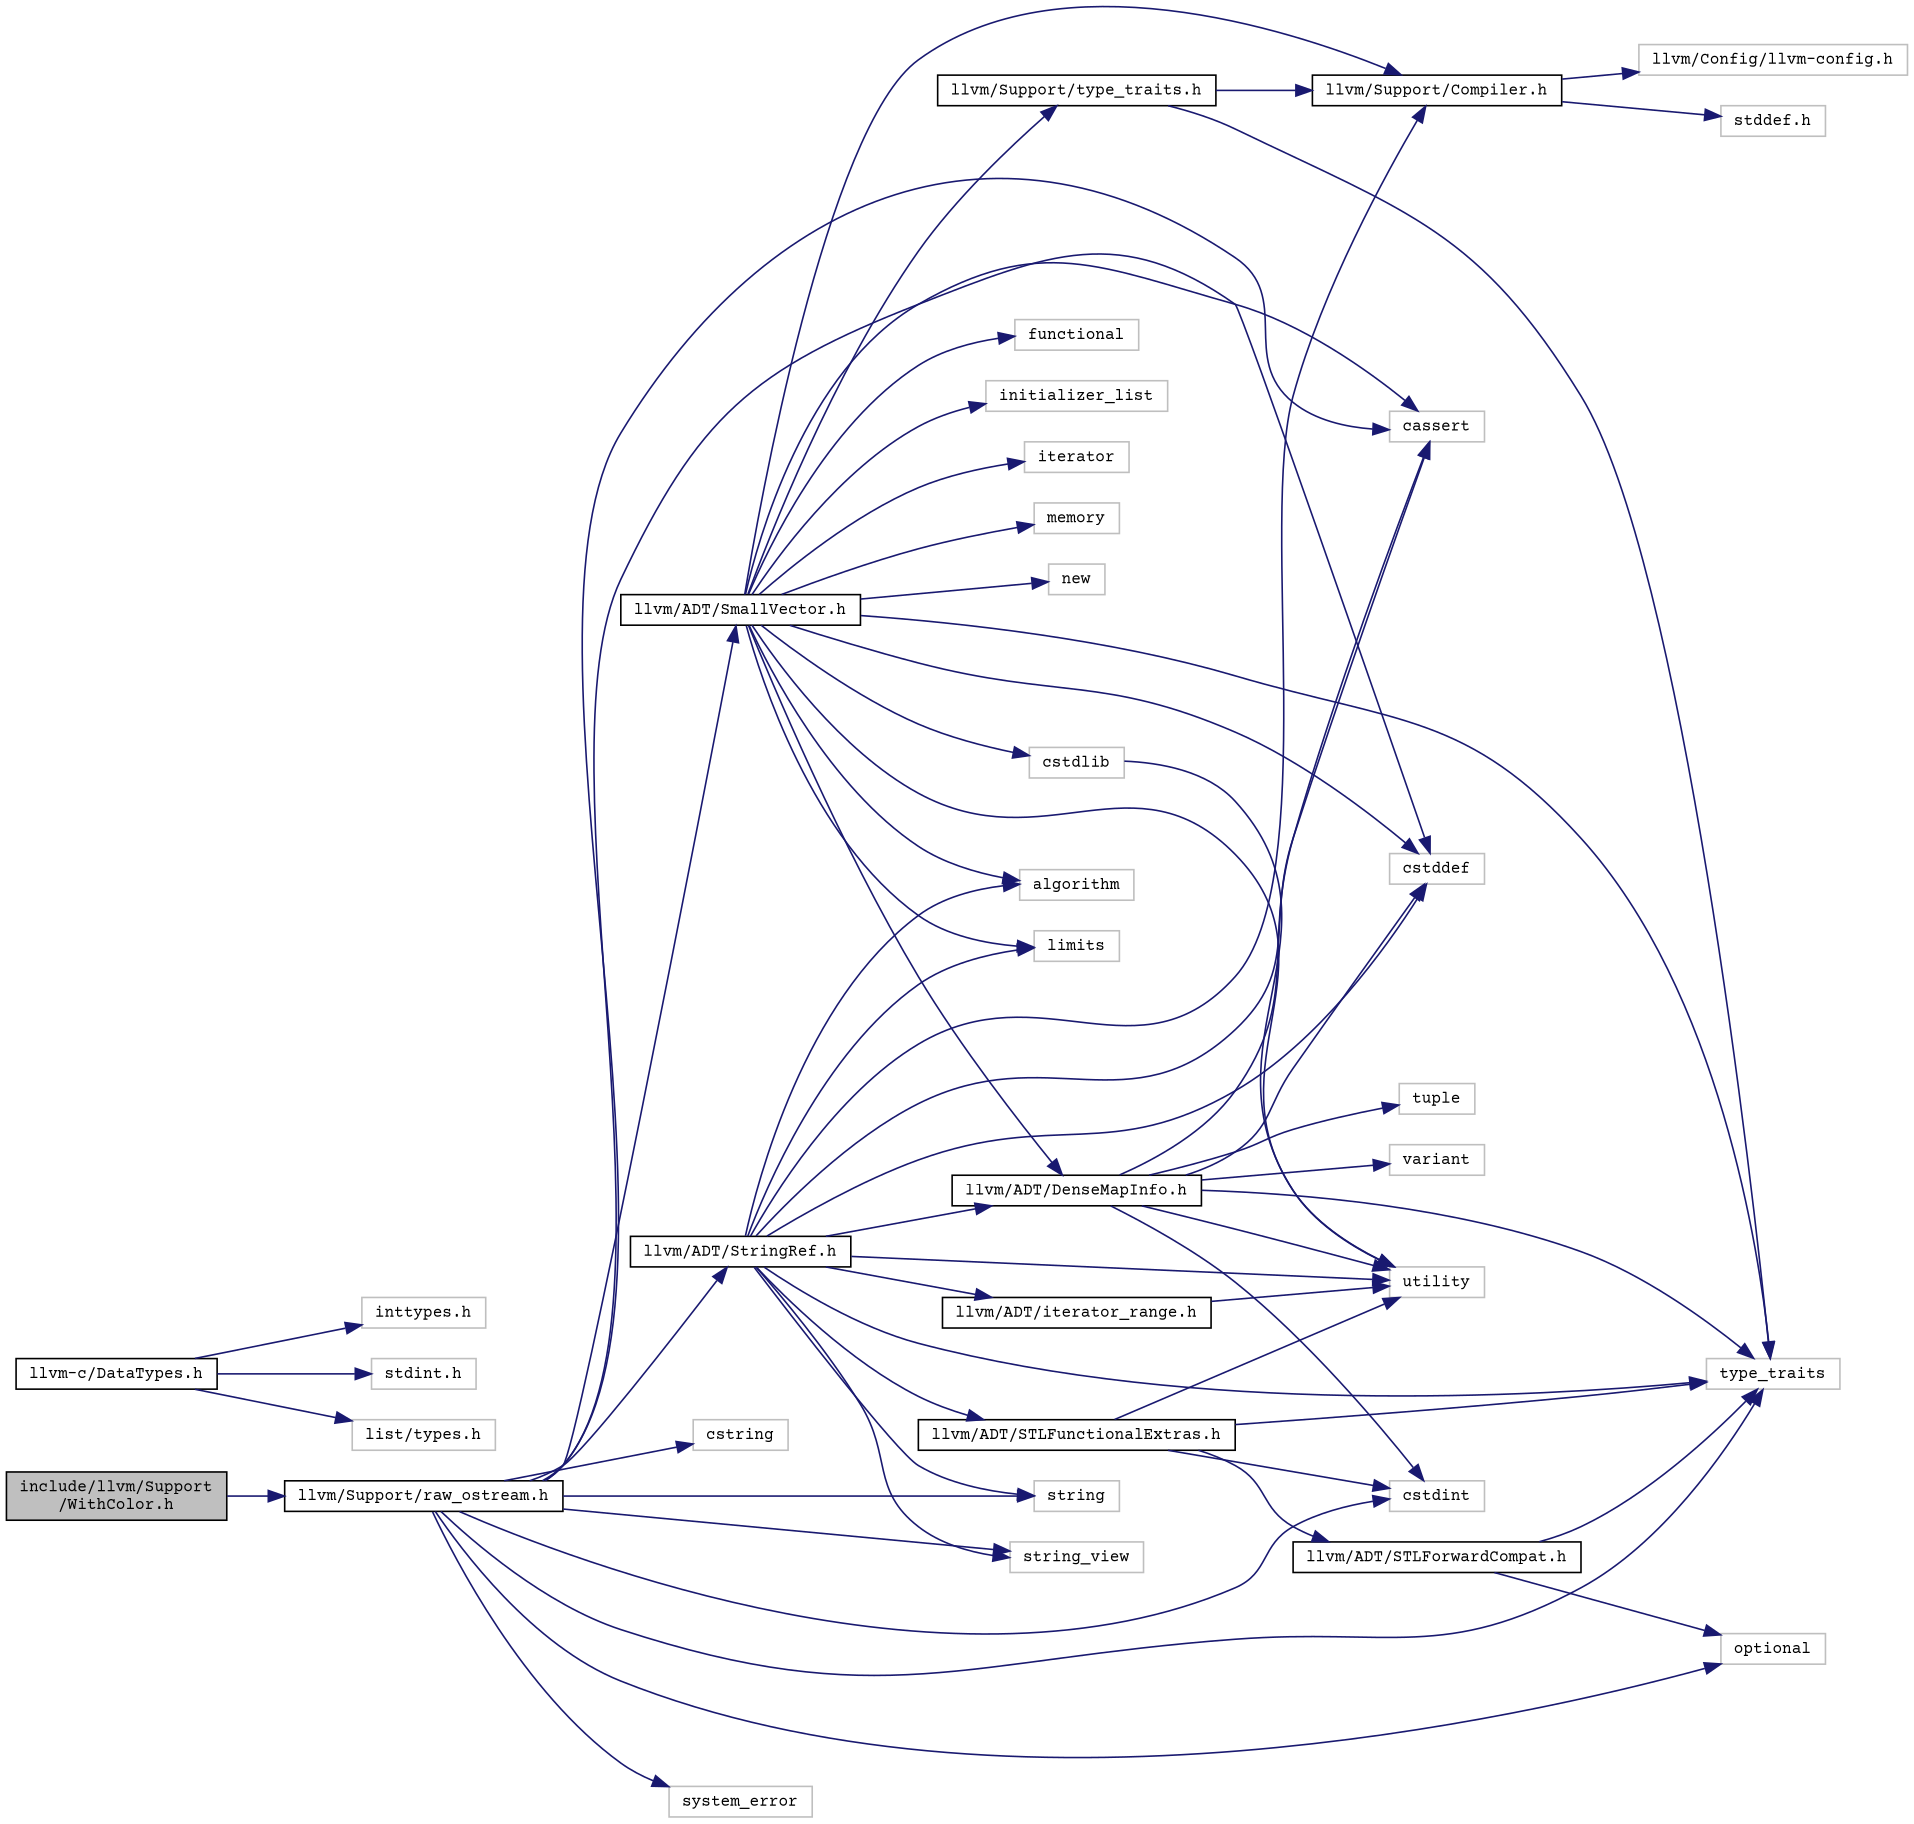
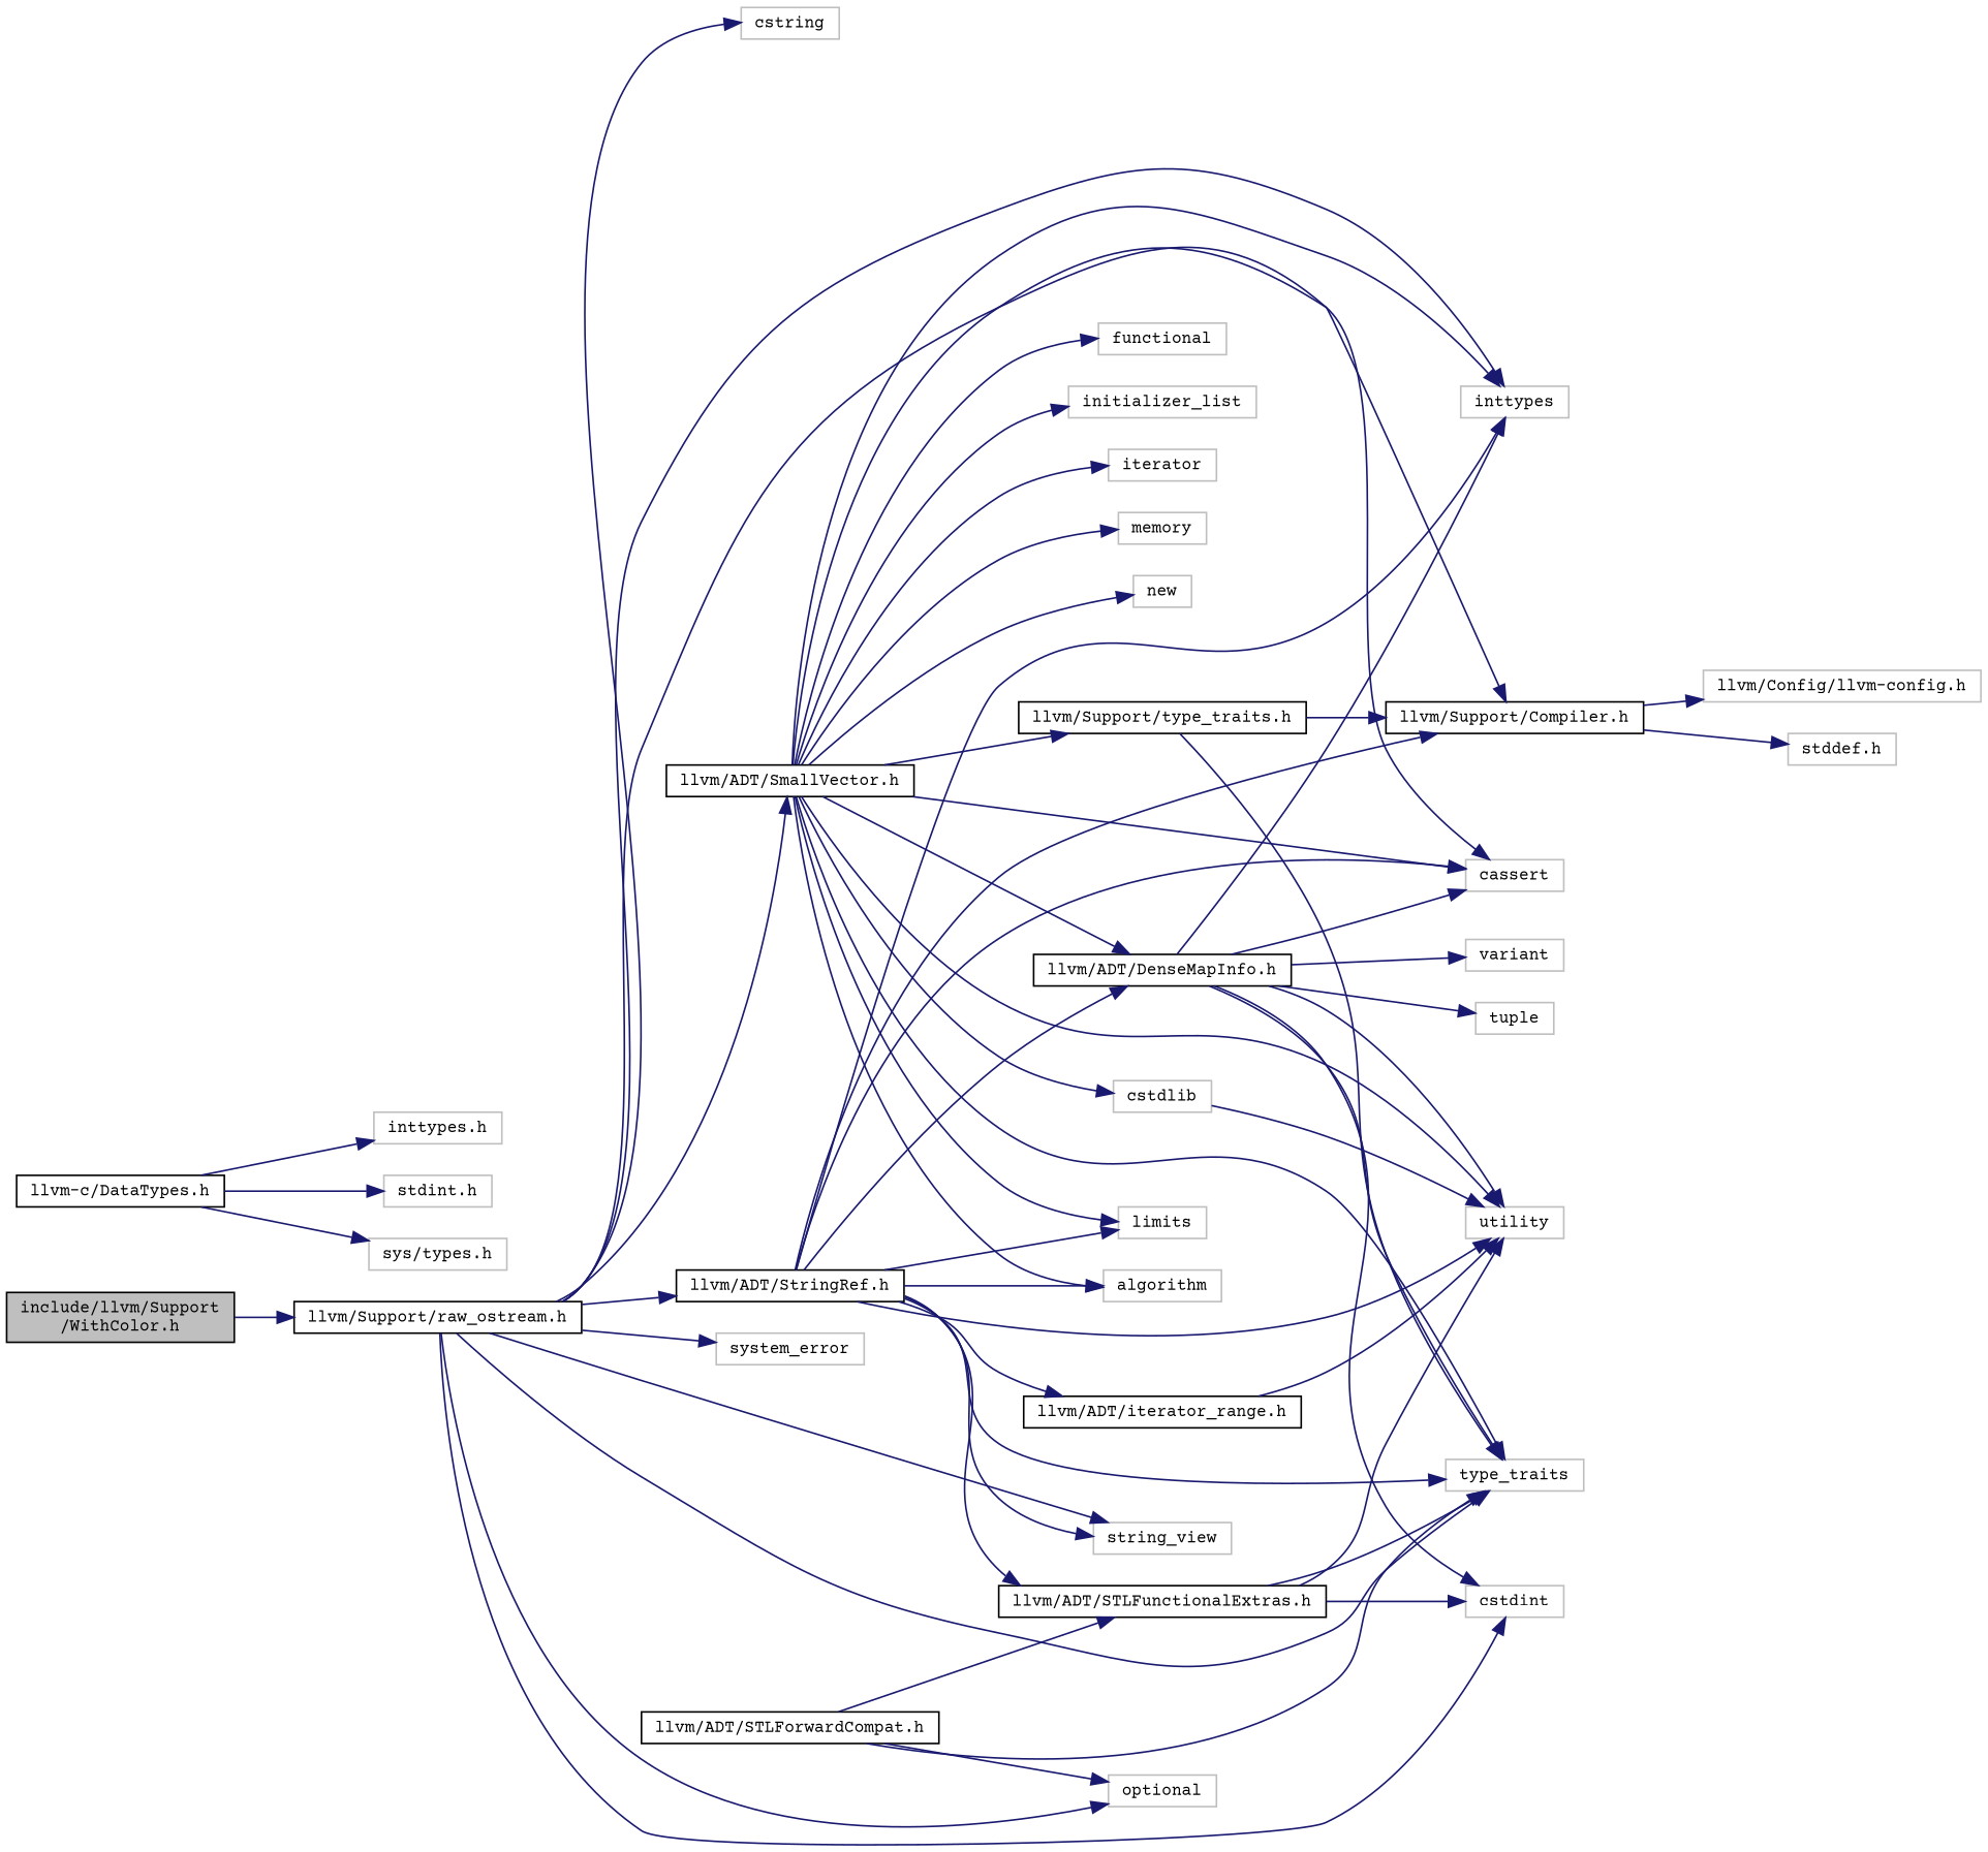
  digraph {
    fontname="Courier Prime"
    rankdir=LR
    node [color=grey75 fontname="Courier Prime" fontsize=10 shape=record]
    edge [color=midnightblue fontname="Courier Prime" fontsize=10 labelfontname=Helvetica labelfontsize=10 style=solid]
    n1 [color=black fillcolor=grey75 fontcolor=black height=0.2 label="include/llvm/Support\l/WithColor.h" style=filled width=0.4]
    n2 [color=black height=0.2 label="llvm/Support/raw_ostream.h" width=0.4]
    n3 [color=black height=0.2 label="llvm/ADT/SmallVector.h" width=0.4]
    n4 [height=0.2 label=type_traits width=0.4]
    n5 [height=0.2 label=cassert width=0.4]
-   n6 [height=0.2 label=cstddef width=0.4]
+   n6 [height=0.2 label=inttypes width=0.4]
    n7 [height=0.2 label=cstring width=0.4]
    n8 [color=black height=0.2 label="llvm/ADT/StringRef.h" width=0.4]
    n9 [height=0.2 label=cstdint width=0.4]
    n10 [height=0.2 label=optional width=0.4]
-   n11 [height=0.2 label=string width=0.4]
    n12 [height=0.2 label=string_view width=0.4]
    n13 [height=0.2 label=system_error width=0.4]
    n14 [color=black height=0.2 label="llvm/Support/Compiler.h" width=0.4]
    n15 [color=black height=0.2 label="llvm/Support/type_traits.h" width=0.4]
    n16 [height=0.2 label=utility width=0.4]
    n17 [height=0.2 label=algorithm width=0.4]
    n18 [height=0.2 label=cstdlib width=0.4]
    n19 [height=0.2 label=functional width=0.4]
    n20 [height=0.2 label=initializer_list width=0.4]
    n21 [height=0.2 label=iterator width=0.4]
    n22 [height=0.2 label=limits width=0.4]
    n23 [height=0.2 label=memory width=0.4]
    n24 [height=0.2 label=new width=0.4]
    n25 [color=black height=0.2 label="llvm/ADT/DenseMapInfo.h" width=0.4]
    n26 [color=black height=0.2 label="llvm/ADT/STLFunctionalExtras.h" width=0.4]
    n27 [color=black height=0.2 label="llvm/ADT/iterator_range.h" width=0.4]
    n28 [height=0.2 label="llvm/Config/llvm-config.h" width=0.4]
    n29 [height=0.2 label="stddef.h" width=0.4]
    n30 [height=0.2 label=tuple width=0.4]
    n31 [height=0.2 label=variant width=0.4]
    n32 [color=black height=0.2 label="llvm/ADT/STLForwardCompat.h" width=0.4]
    n33 [color=black height=0.2 label="llvm-c/DataTypes.h" width=0.4]
    n34 [height=0.2 label="inttypes.h" width=0.4]
    n35 [height=0.2 label="stdint.h" width=0.4]
-   n36 [height=0.2 label="list/types.h" width=0.4]
+   n36 [height=0.2 label="sys/types.h" width=0.4]
    n1 -> n2
    n2 -> n3
    n2 -> n4
    n2 -> n5
    n2 -> n6
    n2 -> n7
    n2 -> n8
    n2 -> n9
    n2 -> n10
-   n2 -> n11
    n2 -> n12
    n2 -> n13
    n3 -> n4
    n3 -> n5
    n3 -> n6
    n3 -> n14
    n3 -> n15
    n3 -> n16
    n3 -> n17
    n3 -> n18
    n3 -> n19
    n3 -> n20
    n3 -> n21
    n3 -> n22
    n3 -> n23
    n3 -> n24
    n3 -> n25
    n8 -> n4
    n8 -> n5
    n8 -> n6
-   n8 -> n11
    n8 -> n12
    n8 -> n14
    n8 -> n16
    n8 -> n17
    n8 -> n22
    n8 -> n25
    n8 -> n26
    n8 -> n27
    n14 -> n28
    n14 -> n29
    n15 -> n4
    n15 -> n14
    n18 -> n16
    n25 -> n4
    n25 -> n5
    n25 -> n6
    n25 -> n9
    n25 -> n16
    n25 -> n30
    n25 -> n31
    n26 -> n4
    n26 -> n9
    n26 -> n16
-   n26 -> n32
+   n32 -> n26
    n27 -> n16
    n32 -> n4
    n32 -> n10
    n33 -> n34
    n33 -> n35
    n33 -> n36
  }
